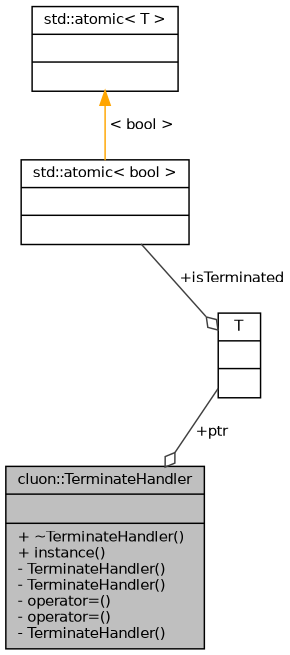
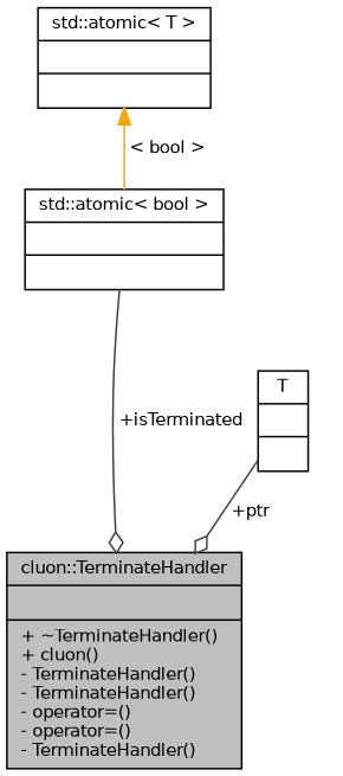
  digraph {
    node [color=black fillcolor=white fontname=Helvetica fontsize=10 shape=record style=filled]
    edge [arrowhead=odiamond color=grey25 fontname=Helvetica fontsize=10 labelfontname=Helvetica labelfontsize=10 style=solid]
-   n1 [fillcolor=grey75 fontcolor=black height=0.2 label="{cluon::TerminateHandler\n||+ ~TerminateHandler()\l+ instance()\l- TerminateHandler()\l- TerminateHandler()\l- operator=()\l- operator=()\l- TerminateHandler()\l}" width=0.4]
+   n1 [fillcolor=grey75 fontcolor=black height=0.2 label="{cluon::TerminateHandler\n||+ ~TerminateHandler()\l+ cluon()\l- TerminateHandler()\l- TerminateHandler()\l- operator=()\l- operator=()\l- TerminateHandler()\l}" width=0.4]
    n2 [height=0.2 label="{std::atomic\< bool \>\n||}" width=0.4]
    n3 [height=0.2 label="{std::atomic\< T \>\n||}" width=0.4]
    n4 [height=0.2 label="{T\n||}" width=0.4]
-   n2 -> n4 [label=" +isTerminated"]
+   n2 -> n1 [label=" +isTerminated"]
    n3 -> n2 [color=orange dir=back label=" \< bool \>" arrowhead=""]
    n4 -> n1 [label=" +ptr"]
  }
